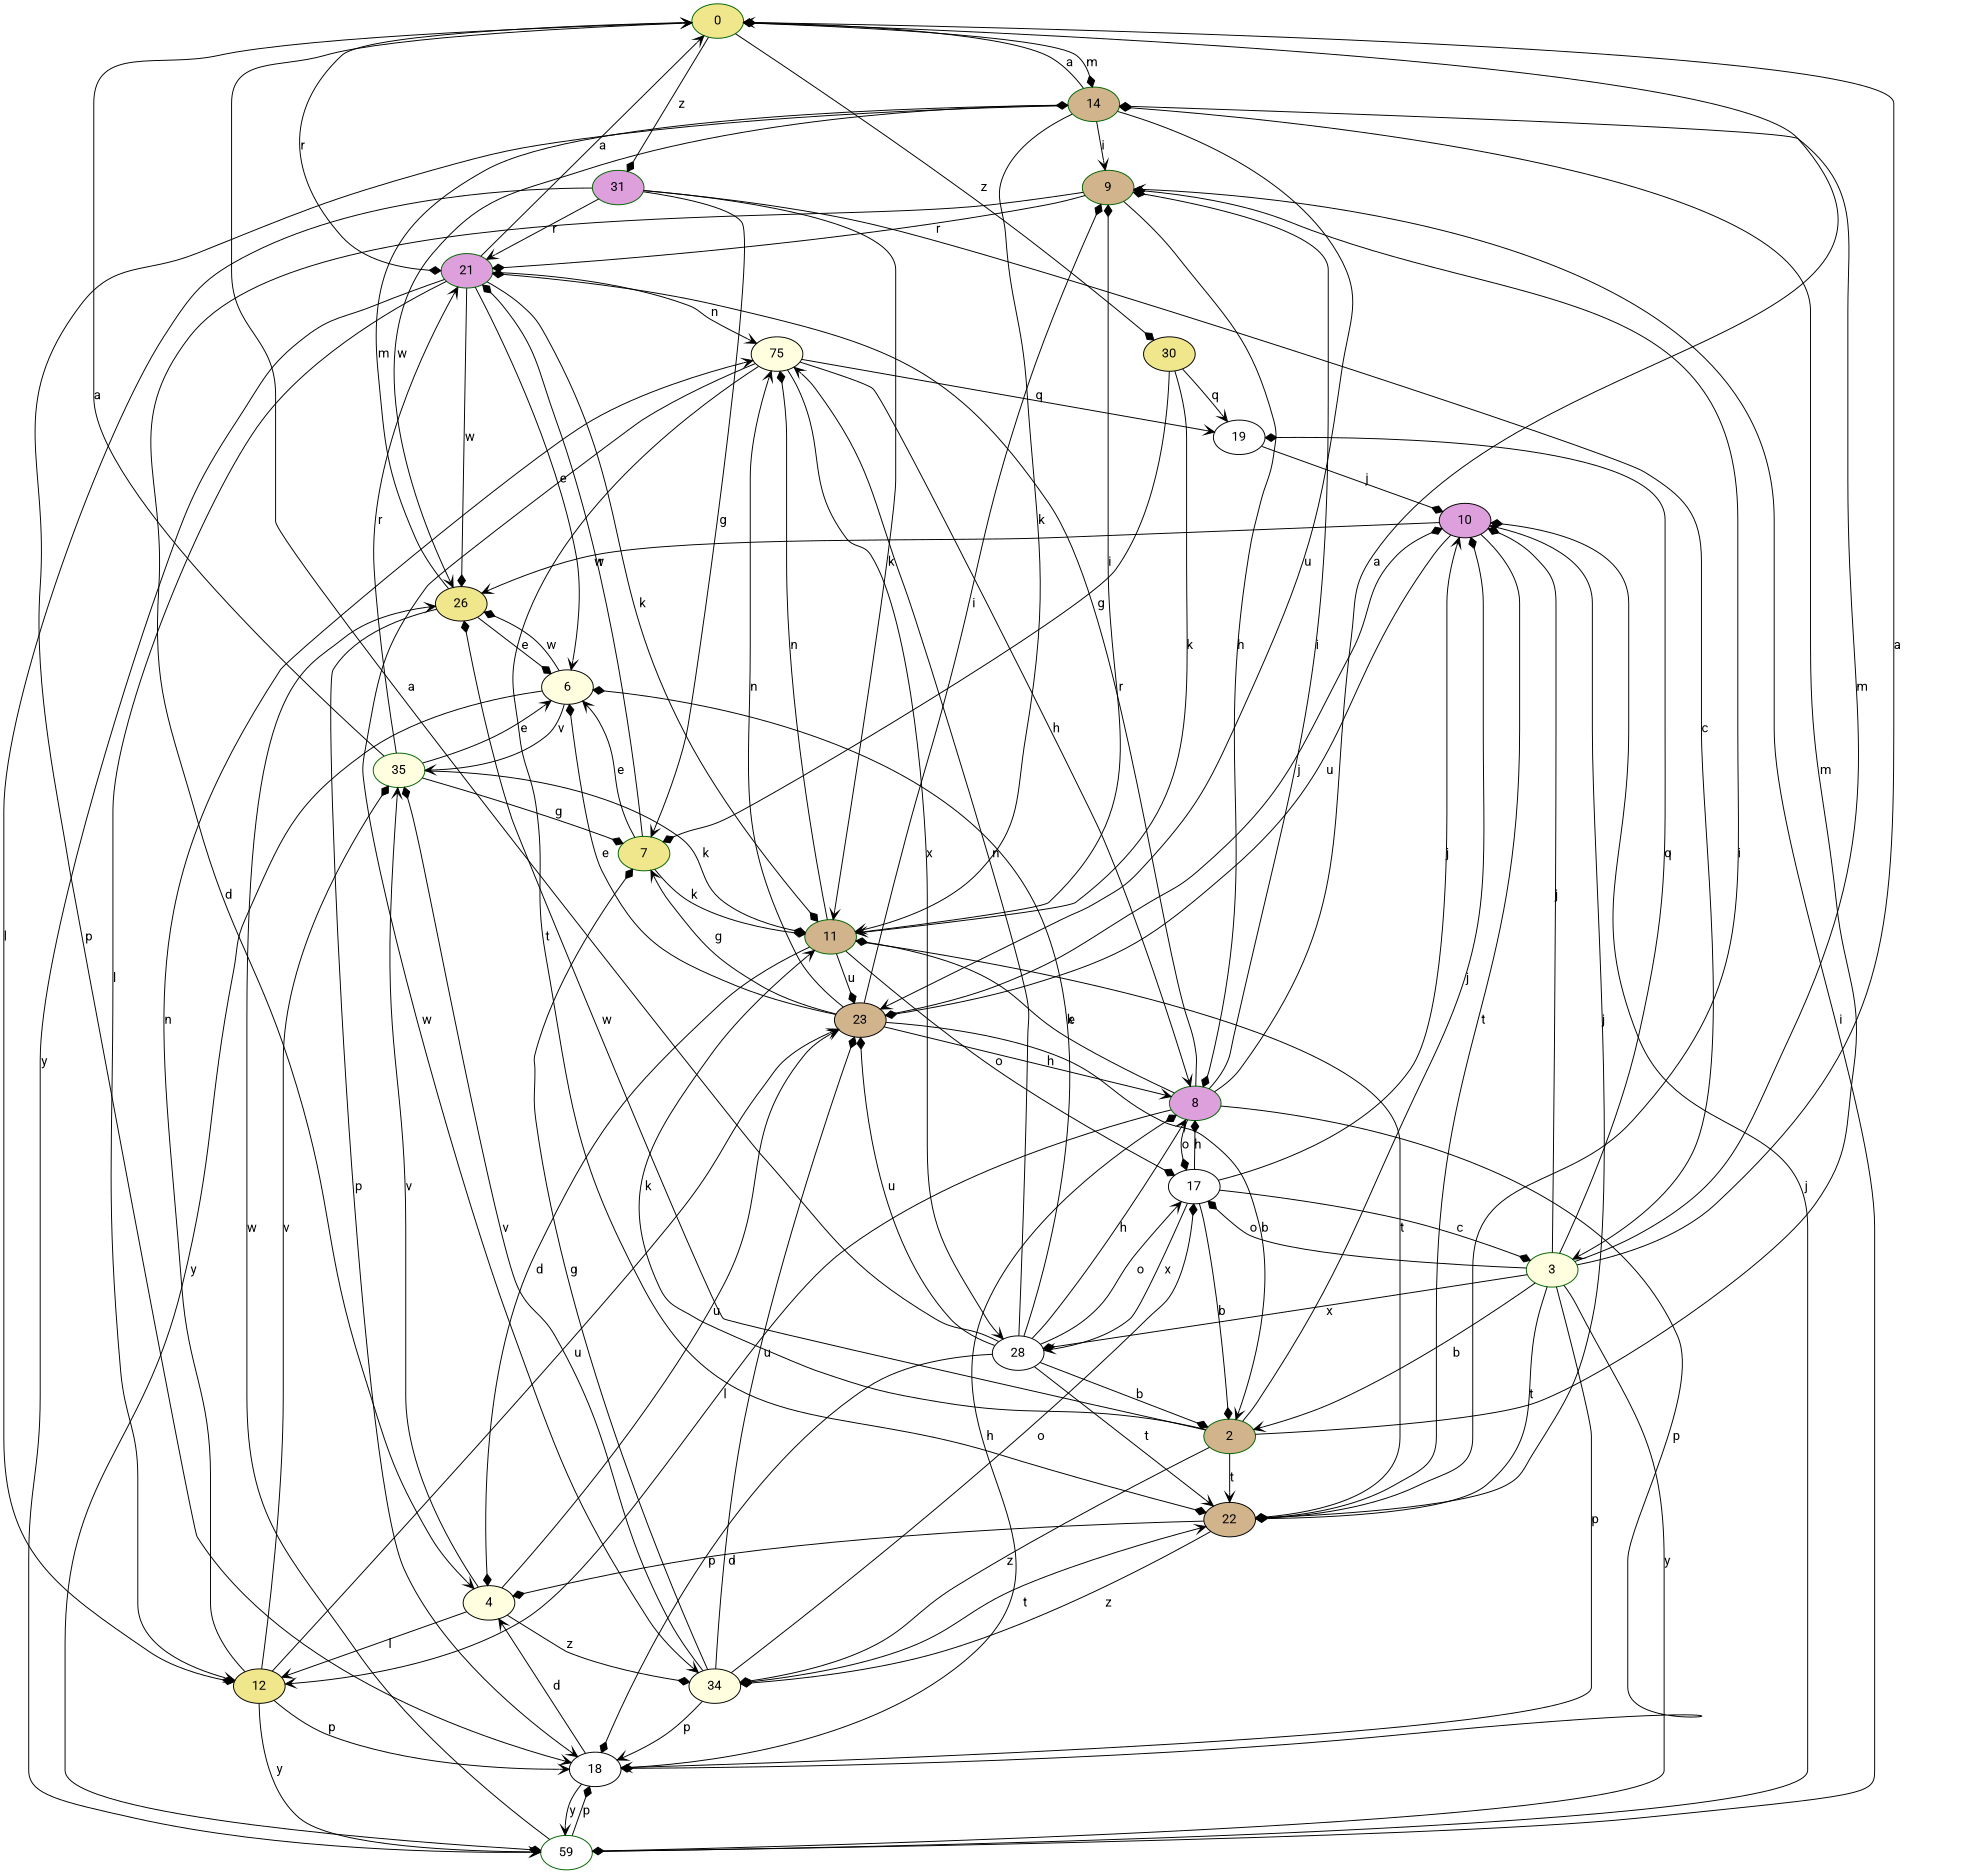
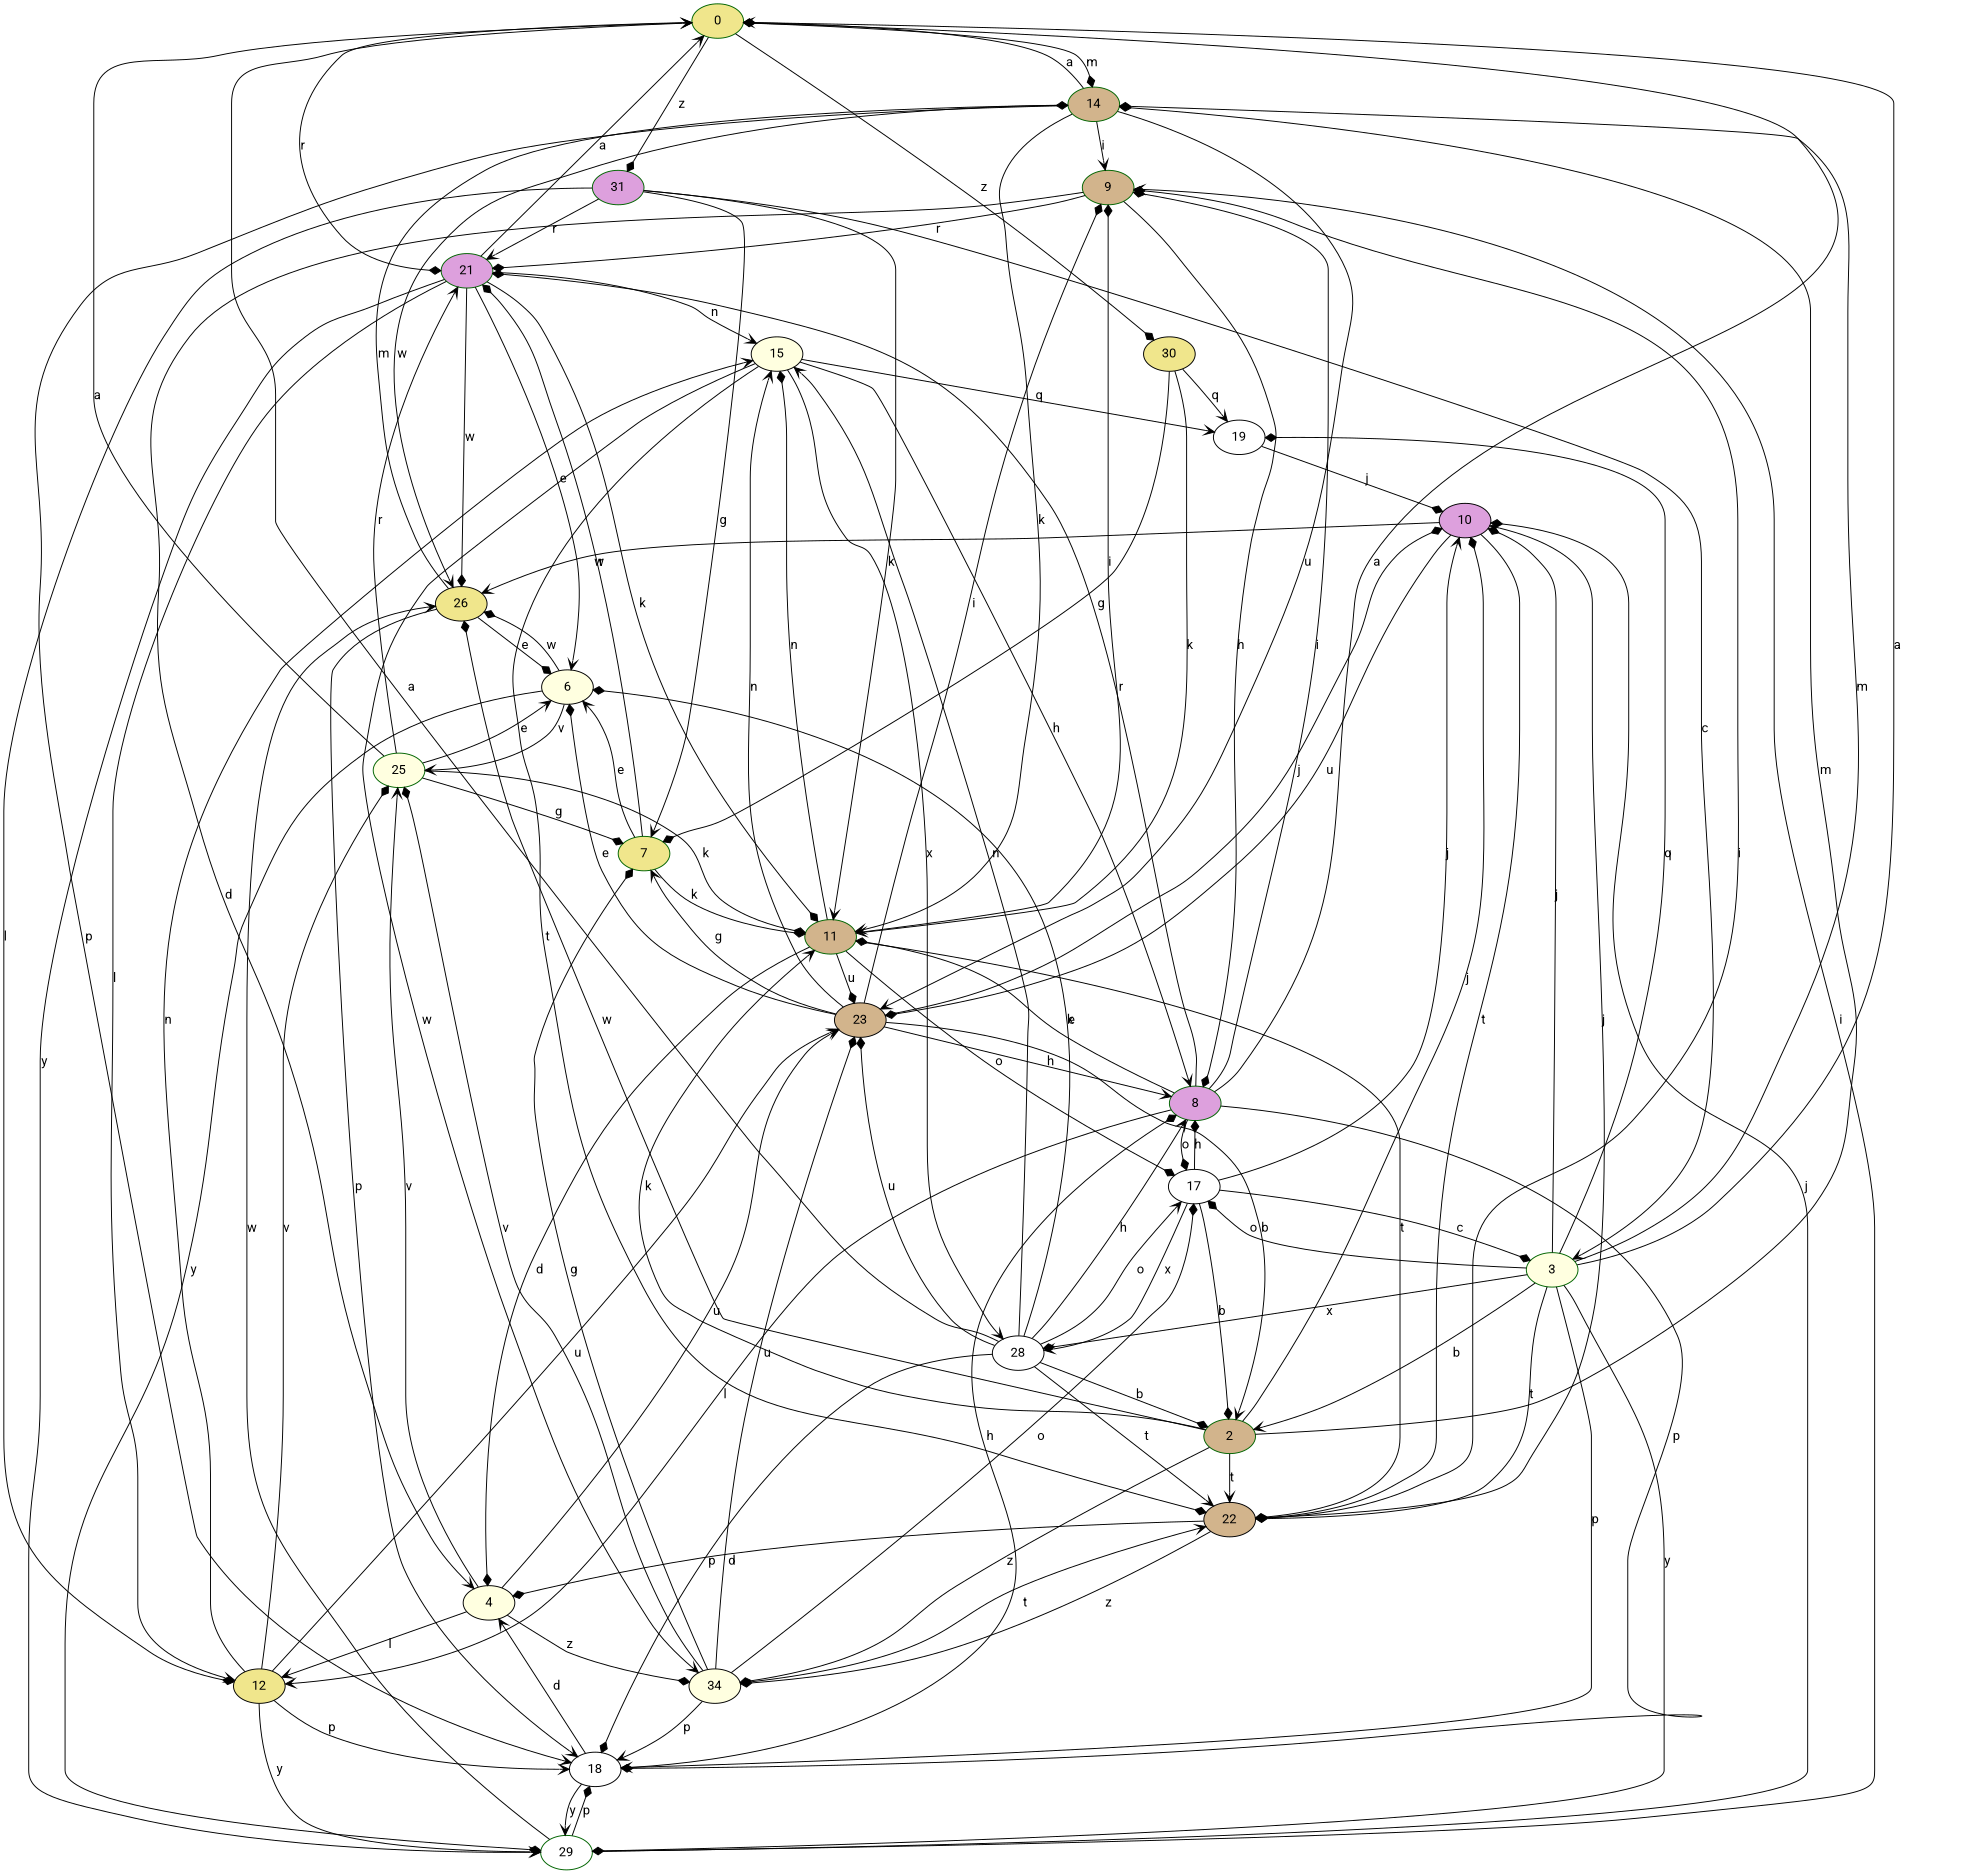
  strict digraph {
    fontname=Roboto
    node [color=black fillcolor=tan fontname=Roboto style=filled]
    edge [arrowhead=diamond fontname=Roboto]
    0 [color=darkgreen fillcolor=khaki]
    14 [color=darkgreen]
    21 [color=darkgreen fillcolor=plum]
    30 [fillcolor=khaki]
    31 [color=darkgreen fillcolor=plum]
    11 [color=darkgreen]
    26 [fillcolor=khaki]
    18 [fillcolor=white]
    23
    9 [color=darkgreen]
-   29 [color=darkgreen fillcolor=white label=59]
+   29 [color=darkgreen fillcolor=white]
    12 [fillcolor=khaki]
    6 [fillcolor=lightyellow]
-   15 [fillcolor=lightyellow label=75]
+   15 [fillcolor=lightyellow]
    19 [fillcolor=white]
    7 [color=darkgreen fillcolor=khaki]
    3 [color=darkgreen fillcolor=lightyellow]
    2 [color=darkgreen]
    10 [fillcolor=plum]
    22
    34 [fillcolor=lightyellow]
    17 [fillcolor=white]
    4 [fillcolor=lightyellow]
-   25 [color=darkgreen fillcolor=lightyellow label=35]
+   25 [color=darkgreen fillcolor=lightyellow]
    28 [fillcolor=white]
    8 [color=darkgreen fillcolor=plum]
    0 -> 14 [label=m]
    0 -> 21 [label=r]
    0 -> 30 [label=z]
    0 -> 31 [label=z]
    14 -> 0 [label=a]
    14 -> 11 [arrowhead=vee label=k]
    14 -> 26 [arrowhead=vee label=w]
    14 -> 18 [arrowhead=vee label=p]
    14 -> 23 [arrowhead=vee label=u]
    14 -> 9 [arrowhead=vee label=i]
    21 -> 0 [arrowhead=vee label=a]
    21 -> 11 [label=k]
    21 -> 26 [label=w]
    21 -> 29 [arrowhead=vee label=y]
    21 -> 12 [arrowhead=vee label=l]
    21 -> 6 [arrowhead=vee label=e]
    21 -> 15 [arrowhead=vee label=n]
    30 -> 11 [arrowhead=vee label=k]
    30 -> 19 [arrowhead=vee label=q]
    30 -> 7 [label=g]
    31 -> 21 [arrowhead=vee label=r]
    31 -> 11 [arrowhead=vee label=k]
    31 -> 12 [label=l]
    31 -> 7 [arrowhead=vee label=g]
    31 -> 3 [arrowhead=vee label=c]
    11 -> 23 [label=u]
    11 -> 9 [label=i]
    11 -> 15 [label=n]
    11 -> 22 [label=t]
    11 -> 17 [label=o]
    11 -> 4 [label=d]
    26 -> 14 [label=m]
    26 -> 18 [arrowhead=vee label=p]
    26 -> 6 [label=e]
    18 -> 29 [arrowhead=vee label=y]
    18 -> 4 [arrowhead=vee label=d]
    18 -> 8 [label=h]
    23 -> 9 [label=i]
    23 -> 6 [label=e]
    23 -> 15 [arrowhead=vee label=n]
    23 -> 7 [arrowhead=vee label=g]
    23 -> 2 [arrowhead=vee label=b]
    23 -> 10 [label=j]
    23 -> 8 [arrowhead=vee label=h]
    9 -> 21 [label=r]
    9 -> 4 [arrowhead=vee label=d]
    9 -> 8 [label=h]
    29 -> 26 [arrowhead=vee label=w]
    29 -> 18 [label=p]
    29 -> 9 [arrowhead=vee label=i]
    29 -> 10 [label=j]
    12 -> 18 [arrowhead=vee label=p]
    12 -> 23 [arrowhead=vee label=u]
    12 -> 29 [arrowhead=vee label=y]
    12 -> 15 [arrowhead=vee label=n]
    12 -> 25 [label=v]
    6 -> 26 [label=w]
    6 -> 29 [label=y]
    6 -> 25 [arrowhead=vee label=v]
    15 -> 19 [arrowhead=vee label=q]
    15 -> 22 [label=t]
    15 -> 34 [arrowhead=vee label=w]
    15 -> 28 [arrowhead=vee label=x]
    15 -> 8 [arrowhead=vee label=h]
    19 -> 10 [label=j]
    7 -> 21 [label=r]
    7 -> 11 [label=k]
    7 -> 6 [arrowhead=vee label=e]
    3 -> 0 [arrowhead=vee label=a]
    3 -> 14 [label=m]
    3 -> 18 [arrowhead=vee label=p]
    3 -> 29 [label=y]
    3 -> 19 [label=q]
    3 -> 2 [arrowhead=vee label=b]
    3 -> 10 [label=j]
    3 -> 22 [label=t]
    3 -> 17 [label=o]
    3 -> 28 [label=x]
    2 -> 14 [label=m]
    2 -> 11 [arrowhead=vee label=k]
    2 -> 26 [label=w]
    2 -> 10 [label=j]
    2 -> 22 [arrowhead=vee label=t]
    2 -> 34 [label=z]
    10 -> 26 [arrowhead=vee label=w]
    10 -> 23 [label=u]
    10 -> 22 [label=t]
    22 -> 9 [label=i]
    22 -> 10 [arrowhead=vee label=j]
    22 -> 34 [label=z]
    22 -> 4 [label=d]
    34 -> 18 [arrowhead=vee label=p]
    34 -> 23 [label=u]
    34 -> 7 [label=g]
    34 -> 22 [arrowhead=vee label=t]
    34 -> 17 [label=o]
    34 -> 25 [label=v]
    17 -> 3 [label=c]
    17 -> 2 [label=b]
    17 -> 10 [arrowhead=vee label=j]
    17 -> 28 [arrowhead=vee label=x]
    17 -> 8 [label=h]
    4 -> 23 [arrowhead=vee label=u]
    4 -> 12 [arrowhead=vee label=l]
    4 -> 34 [label=z]
    4 -> 25 [arrowhead=vee label=v]
    25 -> 0 [arrowhead=vee label=a]
    25 -> 21 [arrowhead=vee label=r]
    25 -> 11 [label=k]
    25 -> 6 [arrowhead=vee label=e]
    25 -> 7 [label=g]
    28 -> 0 [arrowhead=vee label=a]
    28 -> 18 [label=p]
    28 -> 23 [label=u]
    28 -> 6 [label=e]
    28 -> 15 [arrowhead=vee label=n]
    28 -> 2 [label=b]
    28 -> 22 [arrowhead=vee label=t]
    28 -> 17 [arrowhead=vee label=o]
    28 -> 8 [arrowhead=vee label=h]
    8 -> 0 [label=a]
    8 -> 21 [label=r]
    8 -> 11 [label=k]
    8 -> 18 [label=p]
    8 -> 9 [label=i]
    8 -> 12 [arrowhead=vee label=l]
    8 -> 17 [label=o]
  }
